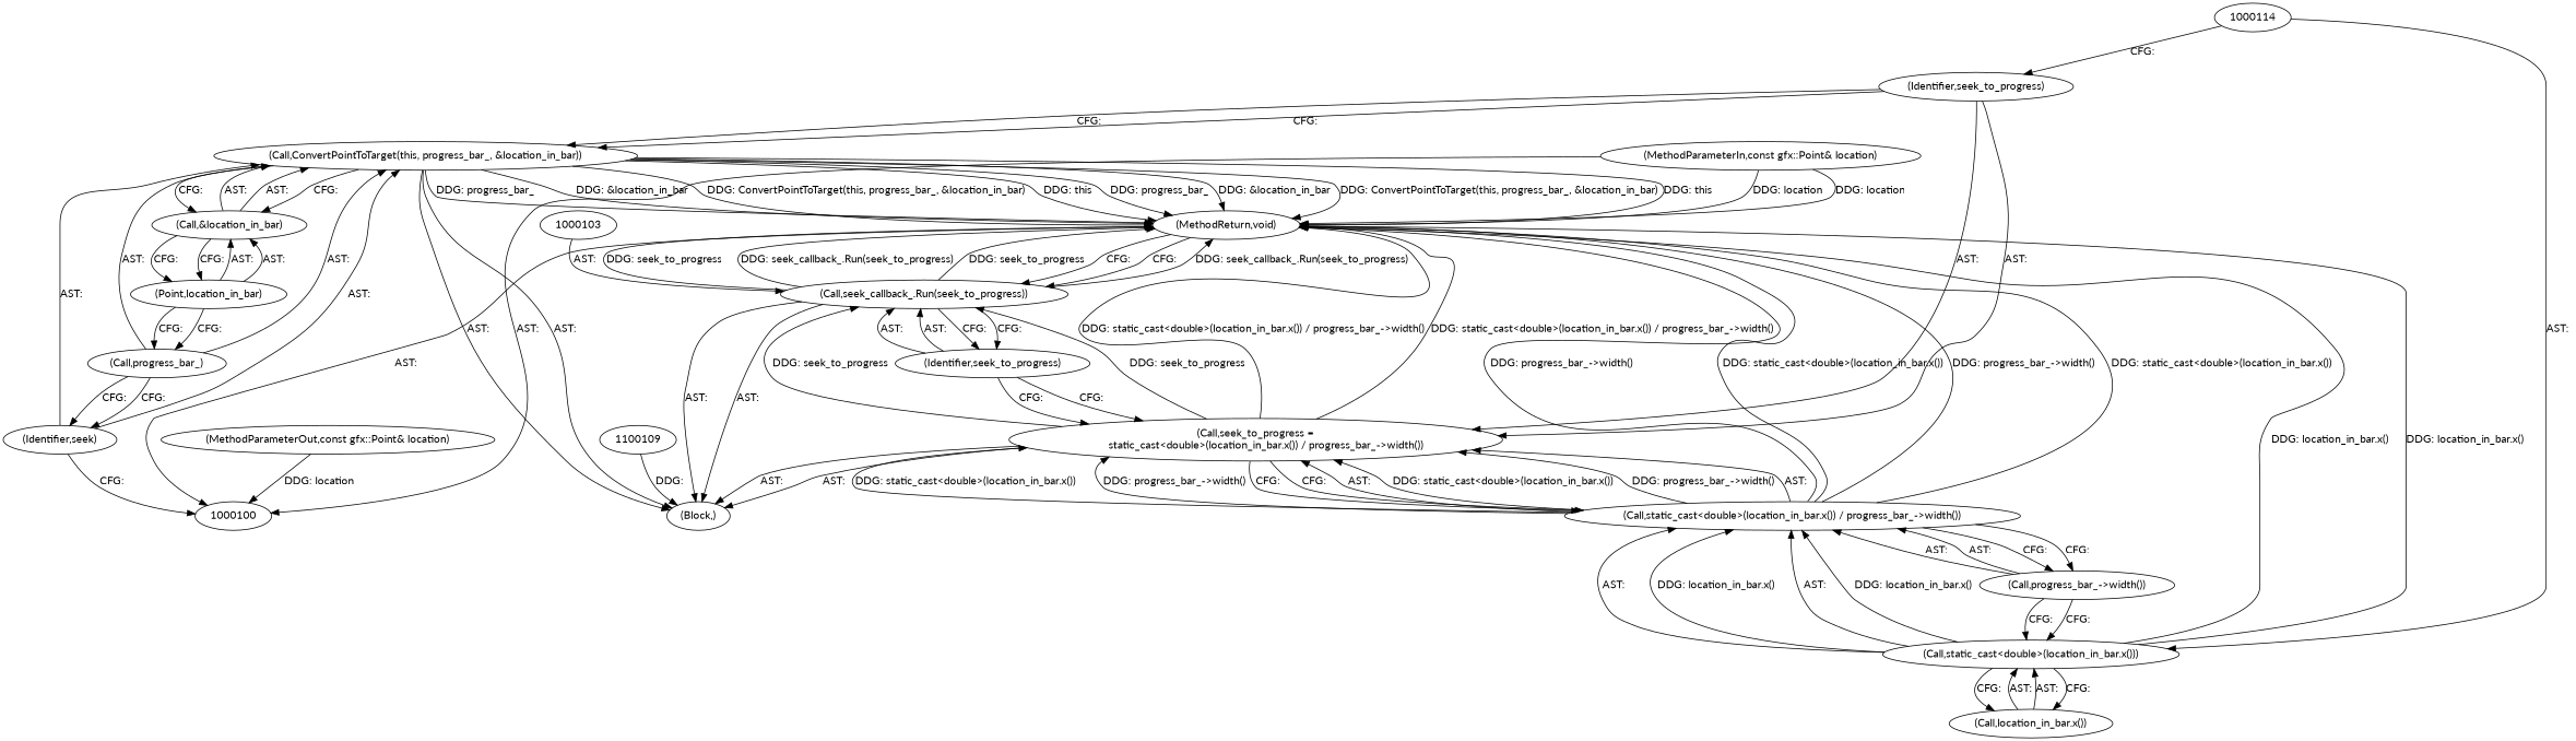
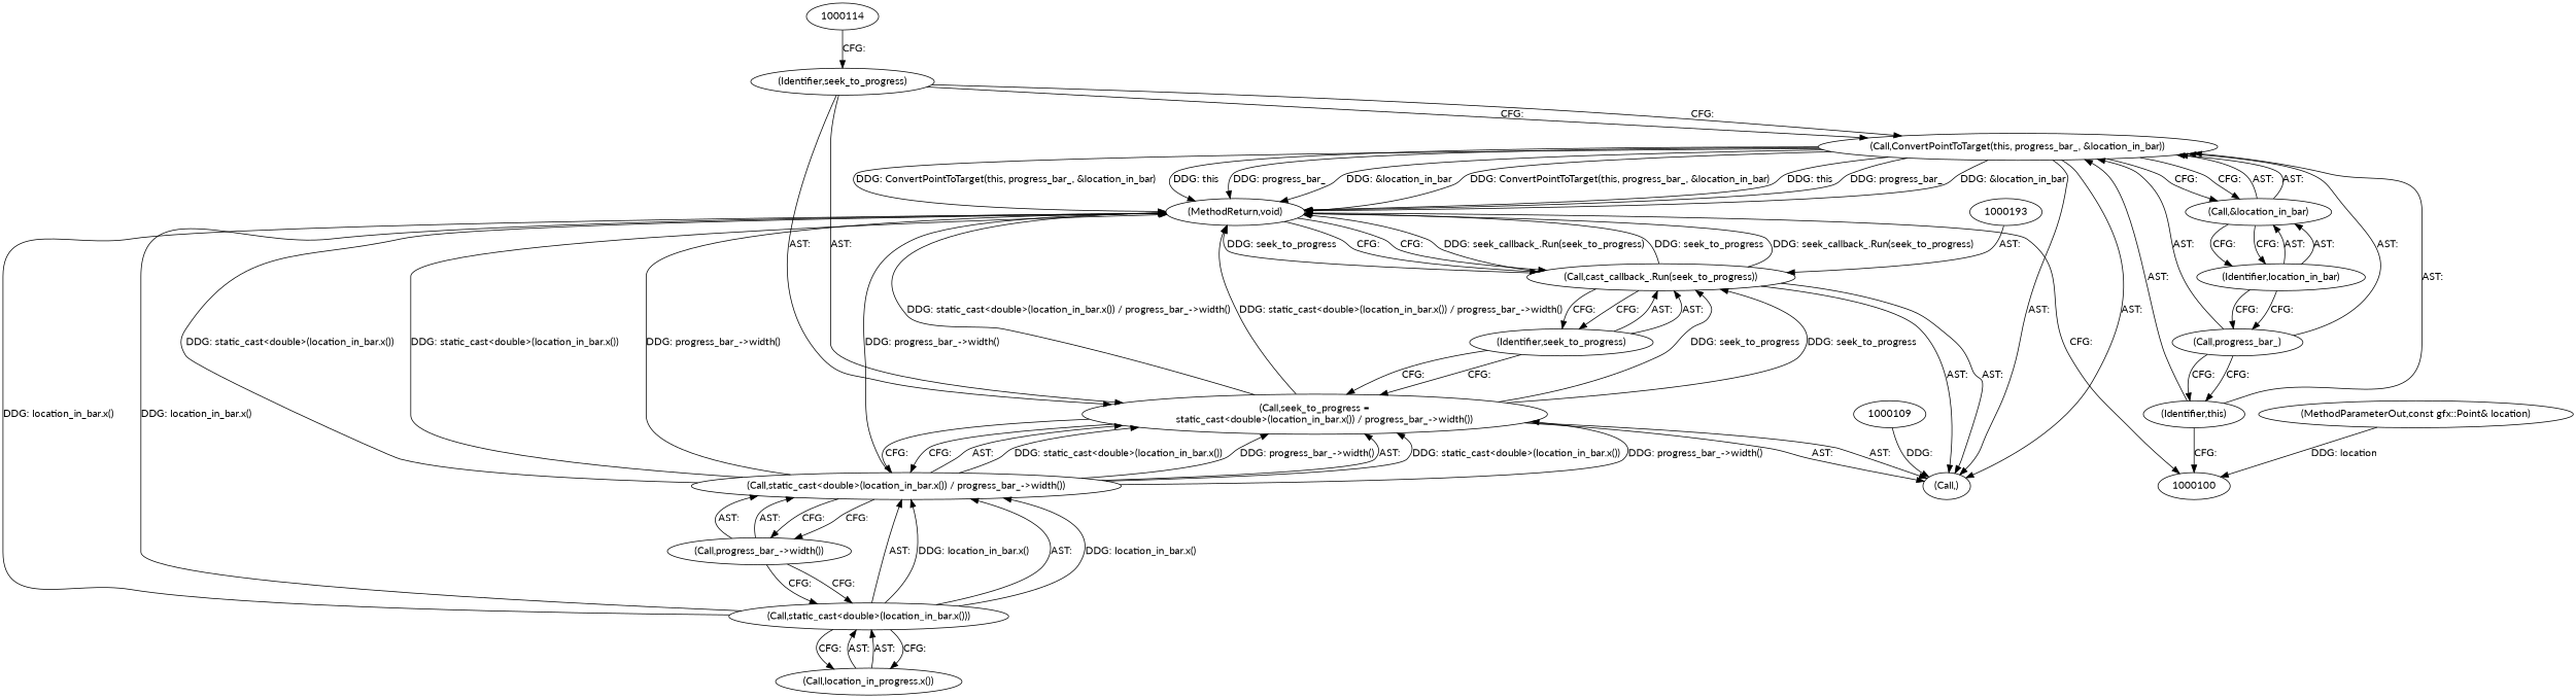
  digraph {
    fontname=Lato
    node [fontname=Lato]
    edge [fontname=Lato]
    n1 [label="(MethodReturn,void)"]
-   n2 [label="(Call,seek_callback_.Run(seek_to_progress))"]
+   n2 [label="(Call,cast_callback_.Run(seek_to_progress))"]
    1000100
-   n4 [label="(Block,)"]
+   n4 [label="(Call,)"]
    n5 [label="(Identifier,seek_to_progress)"]
-   n6 [label="(MethodParameterIn,const gfx::Point& location)"]
    n7 [label="(MethodParameterOut,const gfx::Point& location)"]
    n8 [label="(Call,ConvertPointToTarget(this, progress_bar_, &location_in_bar))"]
    n9 [label="(Call,&location_in_bar)"]
-   n10 [label="(Point,location_in_bar)"]
-   n11 [label="(Identifier,seek)"]
+   n10 [label="(Identifier,location_in_bar)"]
+   n11 [label="(Identifier,this)"]
    n12 [label="(Call,progress_bar_)"]
    n13 [label="(Call,seek_to_progress =\n       static_cast<double>(location_in_bar.x()) / progress_bar_->width())"]
    n14 [label="(Call,static_cast<double>(location_in_bar.x()) / progress_bar_->width())"]
    n15 [label="(Call,progress_bar_->width())"]
    n16 [label="(Identifier,seek_to_progress)"]
-   n17 [label="(Call,location_in_bar.x())"]
+   n17 [label="(Call,location_in_progress.x())"]
    n18 [label="(Call,static_cast<double>(location_in_bar.x()))"]
    1000114
-   1000103
-   1000109 [label=1100109]
+   1000103 [label=1000193]
+   1000109
    n1 -> n2 [label="CFG: "]
    n1 -> n2 [label="CFG: "]
-   n1 -> 1000100 [label="AST: "]
+   n1 -> 1000100 [label="CFG: "]
    n2 -> n1 [label="DDG: seek_callback_.Run(seek_to_progress)"]
    n2 -> n1 [label="DDG: seek_to_progress"]
    n2 -> n1 [label="DDG: seek_callback_.Run(seek_to_progress)"]
    n2 -> n1 [label="DDG: seek_to_progress"]
    n2 -> n4 [label="AST: "]
    n2 -> n4 [label="AST: "]
    n2 -> n5 [label="CFG: "]
    n2 -> n5 [label="CFG: "]
    n5 -> n2 [label="AST: "]
    n5 -> n2 [label="AST: "]
    n5 -> n13 [label="CFG: "]
    n5 -> n13 [label="CFG: "]
-   n6 -> n1 [label="DDG: location"]
-   n6 -> n1 [label="DDG: location"]
-   n6 -> 1000100 [label="AST: "]
    n7 -> 1000100 [label="DDG: location"]
    n8 -> n1 [label="DDG: &location_in_bar"]
    n8 -> n1 [label="DDG: ConvertPointToTarget(this, progress_bar_, &location_in_bar)"]
    n8 -> n1 [label="DDG: this"]
    n8 -> n1 [label="DDG: progress_bar_"]
    n8 -> n1 [label="DDG: &location_in_bar"]
    n8 -> n1 [label="DDG: ConvertPointToTarget(this, progress_bar_, &location_in_bar)"]
    n8 -> n1 [label="DDG: this"]
    n8 -> n1 [label="DDG: progress_bar_"]
    n8 -> n4 [label="AST: "]
    n8 -> n4 [label="AST: "]
    n8 -> n9 [label="CFG: "]
    n8 -> n9 [label="CFG: "]
    n9 -> n8 [label="AST: "]
    n9 -> n8 [label="AST: "]
    n9 -> n10 [label="CFG: "]
    n9 -> n10 [label="CFG: "]
    n10 -> n9 [label="AST: "]
    n10 -> n9 [label="AST: "]
    n10 -> n12 [label="CFG: "]
    n10 -> n12 [label="CFG: "]
    n11 -> 1000100 [label="CFG: "]
    n11 -> n8 [label="AST: "]
    n11 -> n8 [label="AST: "]
    n12 -> n8 [label="AST: "]
    n12 -> n8 [label="AST: "]
    n12 -> n11 [label="CFG: "]
    n12 -> n11 [label="CFG: "]
    n13 -> n1 [label="DDG: static_cast<double>(location_in_bar.x()) / progress_bar_->width()"]
    n13 -> n1 [label="DDG: static_cast<double>(location_in_bar.x()) / progress_bar_->width()"]
    n13 -> n2 [label="DDG: seek_to_progress"]
    n13 -> n2 [label="DDG: seek_to_progress"]
    n13 -> n4 [label="AST: "]
    n13 -> n4 [label="AST: "]
    n13 -> n14 [label="CFG: "]
    n13 -> n14 [label="CFG: "]
    n14 -> n1 [label="DDG: progress_bar_->width()"]
    n14 -> n1 [label="DDG: static_cast<double>(location_in_bar.x())"]
    n14 -> n1 [label="DDG: progress_bar_->width()"]
    n14 -> n1 [label="DDG: static_cast<double>(location_in_bar.x())"]
    n14 -> n13 [label="AST: "]
    n14 -> n13 [label="DDG: static_cast<double>(location_in_bar.x())"]
    n14 -> n13 [label="DDG: progress_bar_->width()"]
    n14 -> n13 [label="AST: "]
    n14 -> n13 [label="DDG: static_cast<double>(location_in_bar.x())"]
    n14 -> n13 [label="DDG: progress_bar_->width()"]
    n14 -> n15 [label="CFG: "]
    n14 -> n15 [label="CFG: "]
    n15 -> n14 [label="AST: "]
    n15 -> n14 [label="AST: "]
    n15 -> n18 [label="CFG: "]
    n15 -> n18 [label="CFG: "]
    n16 -> n8 [label="CFG: "]
    n16 -> n8 [label="CFG: "]
    n16 -> n13 [label="AST: "]
    n16 -> n13 [label="AST: "]
    n17 -> n18 [label="AST: "]
    n17 -> n18 [label="AST: "]
    n18 -> n1 [label="DDG: location_in_bar.x()"]
    n18 -> n1 [label="DDG: location_in_bar.x()"]
    n18 -> n14 [label="AST: "]
    n18 -> n14 [label="DDG: location_in_bar.x()"]
    n18 -> n14 [label="AST: "]
    n18 -> n14 [label="DDG: location_in_bar.x()"]
    n18 -> n17 [label="CFG: "]
    n18 -> n17 [label="CFG: "]
    1000114 -> n16 [label="CFG: "]
-   1000114 -> n18 [label="AST: "]
    1000103 -> n2 [label="AST: "]
    1000109 -> n4 [label="DDG: "]
  }
